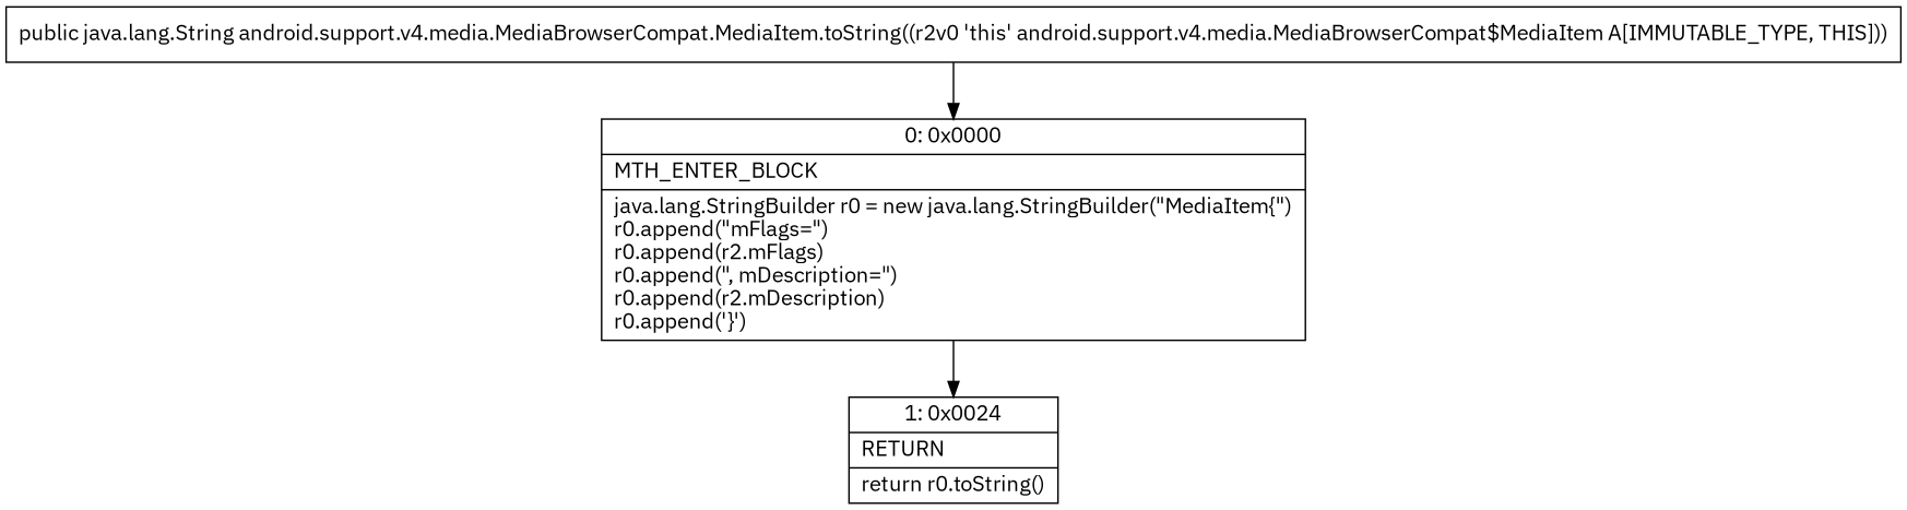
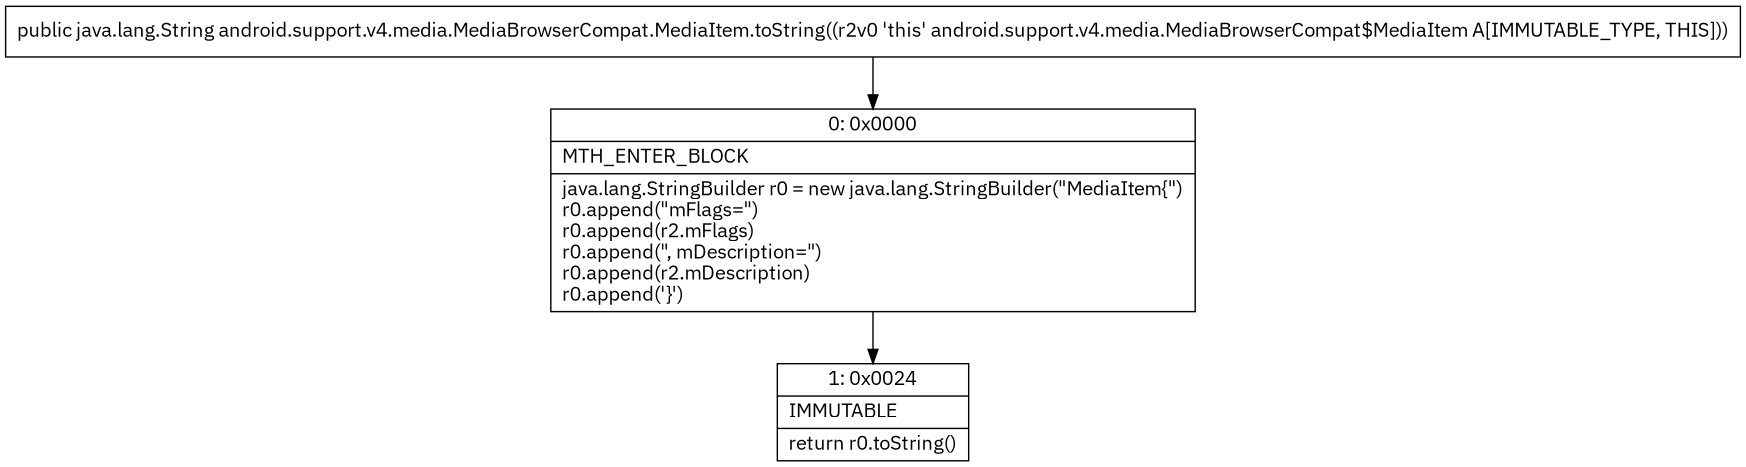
  digraph {
    fontname="IBM Plex Sans"
    node [shape=record fontname="IBM Plex Sans"]
    edge [fontname="IBM Plex Sans"]
    n1 [label="{0\:\ 0x0000|MTH_ENTER_BLOCK\l|java.lang.StringBuilder r0 = new java.lang.StringBuilder(\"MediaItem\{\")\lr0.append(\"mFlags=\")\lr0.append(r2.mFlags)\lr0.append(\", mDescription=\")\lr0.append(r2.mDescription)\lr0.append('\}')\l}"]
-   n2 [label="{1\:\ 0x0024|RETURN\l|return r0.toString()\l}"]
+   n2 [label="{1\:\ 0x0024|IMMUTABLE\l|return r0.toString()\l}"]
    n3 [label="{public java.lang.String android.support.v4.media.MediaBrowserCompat.MediaItem.toString((r2v0 'this' android.support.v4.media.MediaBrowserCompat$MediaItem A[IMMUTABLE_TYPE, THIS])) }"]
    n1 -> n2
    n3 -> n1
  }
